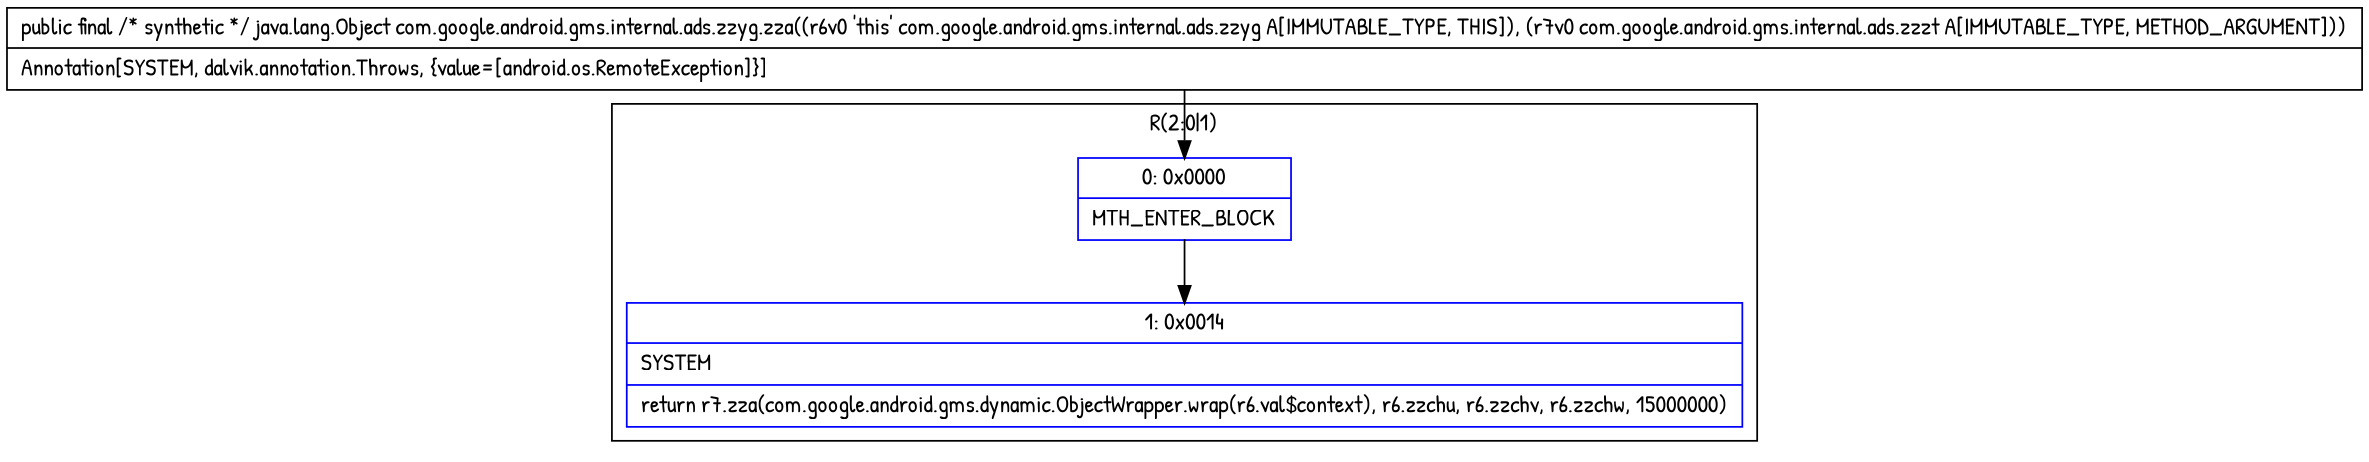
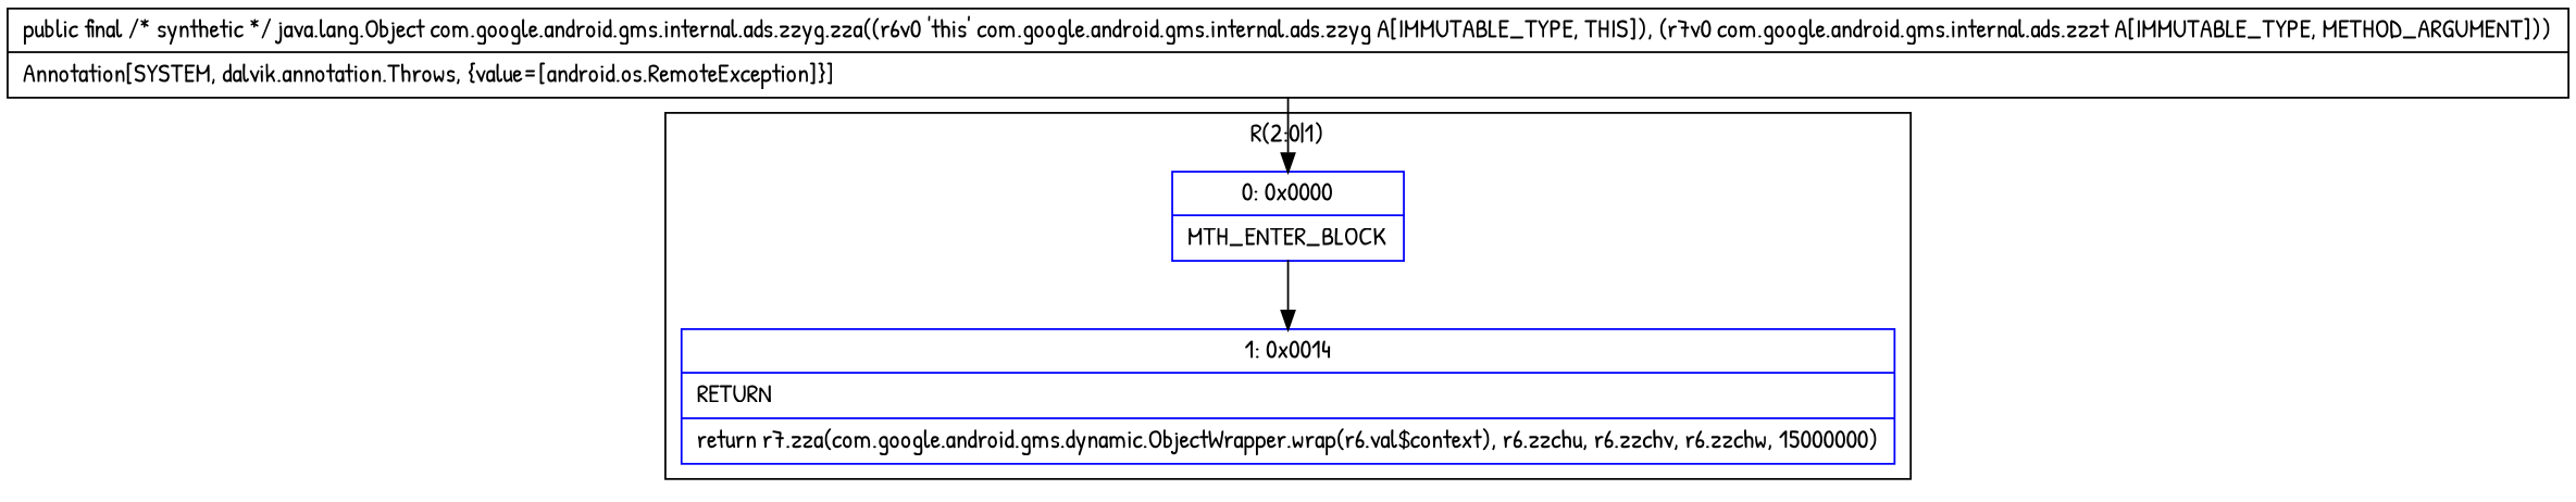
  digraph {
    fontname="Patrick Hand"
    node [color=blue shape=record fontname="Patrick Hand"]
    edge [fontname="Patrick Hand"]
    n1 [label="{0\:\ 0x0000|MTH_ENTER_BLOCK\l}"]
-   n2 [label="{1\:\ 0x0014|SYSTEM\l|return r7.zza(com.google.android.gms.dynamic.ObjectWrapper.wrap(r6.val$context), r6.zzchu, r6.zzchv, r6.zzchw, 15000000)\l}"]
+   n2 [label="{1\:\ 0x0014|RETURN\l|return r7.zza(com.google.android.gms.dynamic.ObjectWrapper.wrap(r6.val$context), r6.zzchu, r6.zzchv, r6.zzchw, 15000000)\l}"]
    n3 [label="{public final \/* synthetic *\/ java.lang.Object com.google.android.gms.internal.ads.zzyg.zza((r6v0 'this' com.google.android.gms.internal.ads.zzyg A[IMMUTABLE_TYPE, THIS]), (r7v0 com.google.android.gms.internal.ads.zzzt A[IMMUTABLE_TYPE, METHOD_ARGUMENT]))  | Annotation[SYSTEM, dalvik.annotation.Throws, \{value=[android.os.RemoteException]\}]\l}" color=""]
    subgraph cluster_1 {
      label="R(2:0|1)"
      n1
      n2
    }
    n1 -> n2
    n3 -> n1
  }
